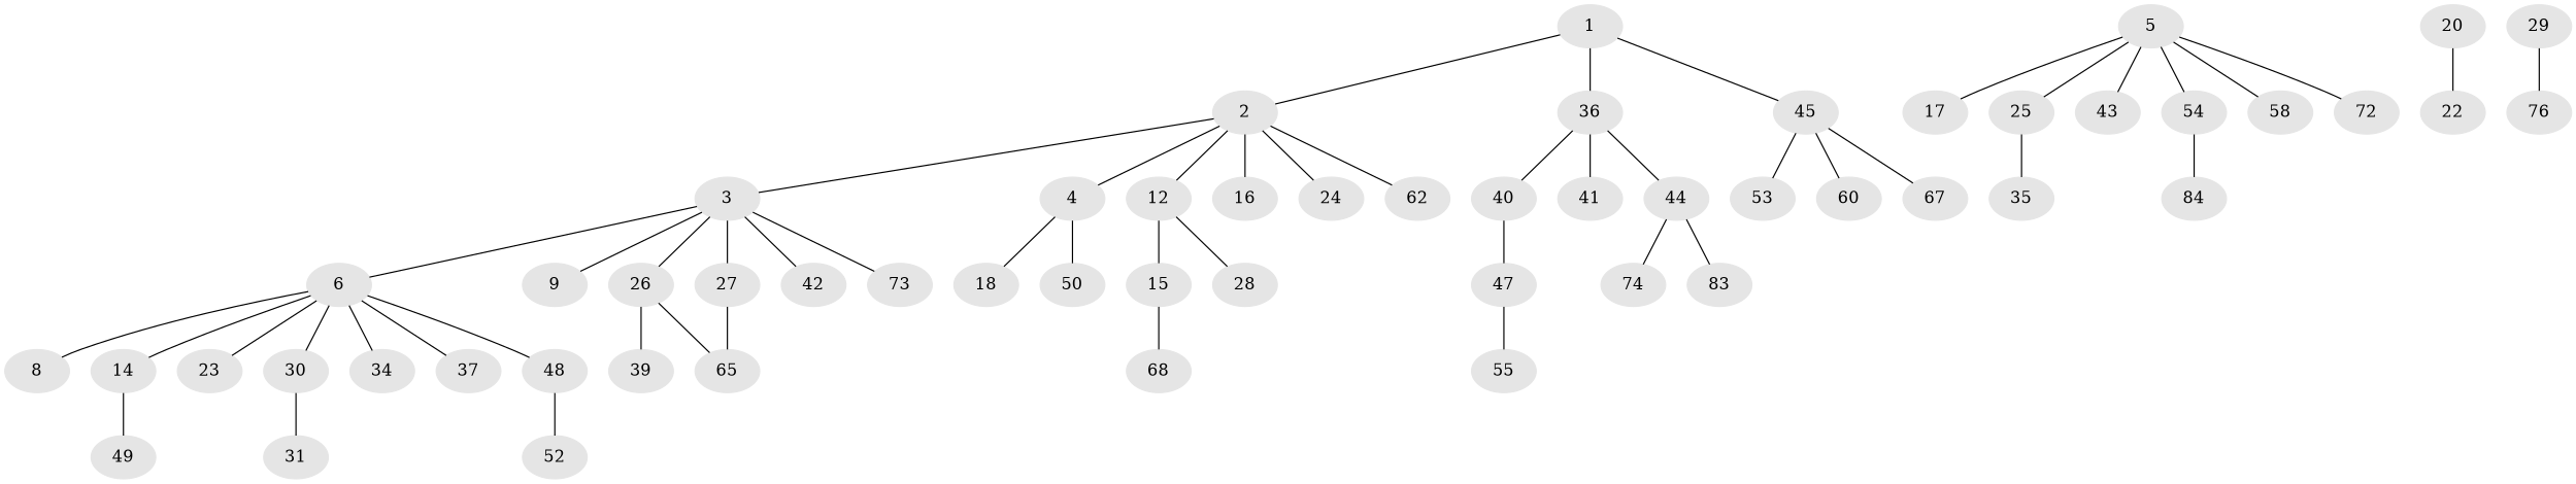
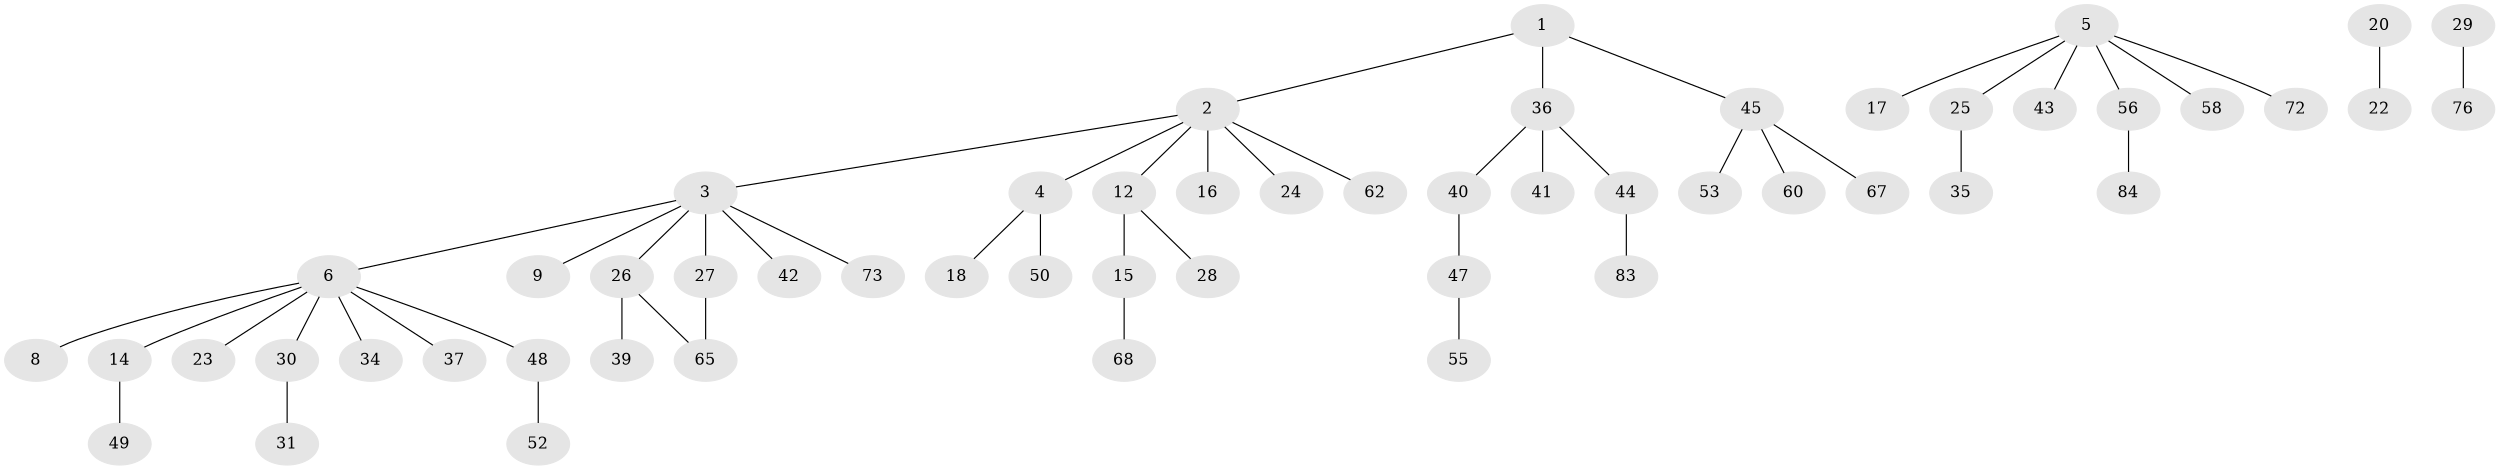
  graph {
    node [color=gray90 style=filled]
    1 [super="+7"]
    2 [super="+32"]
    36 [super="+38"]
    45 [super="+61"]
    3 [super="+19"]
    4 [super="+78"]
    12 [super="+13"]
    16
    24
    62
    40
    41 [super="+64"]
    44 [super="+71"]
    53 [super="+57"]
    60
    67
    6 [super="+11"]
    9
    26 [super="+59"]
    27 [super="+33"]
    42
    73
    18
    50 [super="+69"]
    15 [super="+21"]
    28 [super="+70"]
    8
    14 [super="+75"]
    23 [super="+54"]
    30 [super="+82"]
    34
    37 [super="+51"]
    48
    39
    65 [super="+79"]
    5 [super="+10"]
    17 [super="+88"]
    25 [super="+46"]
    43
-   56 [super="+63" label=54]
+   56 [super="+63"]
    58
    72 [super="+80"]
    35
    84
    49
    31 [super="+85"]
    52 [super="+81"]
    20 [super="+77"]
    22
    68
    29 [super="+66"]
    76
    47
-   74 [super="+86"]
    83
    55 [super="+87"]
    1 -- 2
    1 -- 36
    1 -- 45
    2 -- 3
    2 -- 4
    2 -- 12
    2 -- 16
    2 -- 24
    2 -- 62
    36 -- 40
    36 -- 41
    36 -- 44
    45 -- 53
    45 -- 60
    45 -- 67
    3 -- 6
    3 -- 9
    3 -- 26
    3 -- 27
    3 -- 42
    3 -- 73
    4 -- 18
    4 -- 50
    12 -- 15
    12 -- 28
    40 -- 47
-   44 -- 74
    44 -- 83
    6 -- 8
    6 -- 14
    6 -- 23
    6 -- 30
    6 -- 34
    6 -- 37
    6 -- 48
    26 -- 39
    26 -- 65
    27 -- 65
    15 -- 68
    14 -- 49
    30 -- 31
    48 -- 52
    5 -- 17
    5 -- 25
    5 -- 43
    5 -- 56
    5 -- 58
    5 -- 72
    25 -- 35
    56 -- 84
    20 -- 22
    29 -- 76
    47 -- 55
  }
